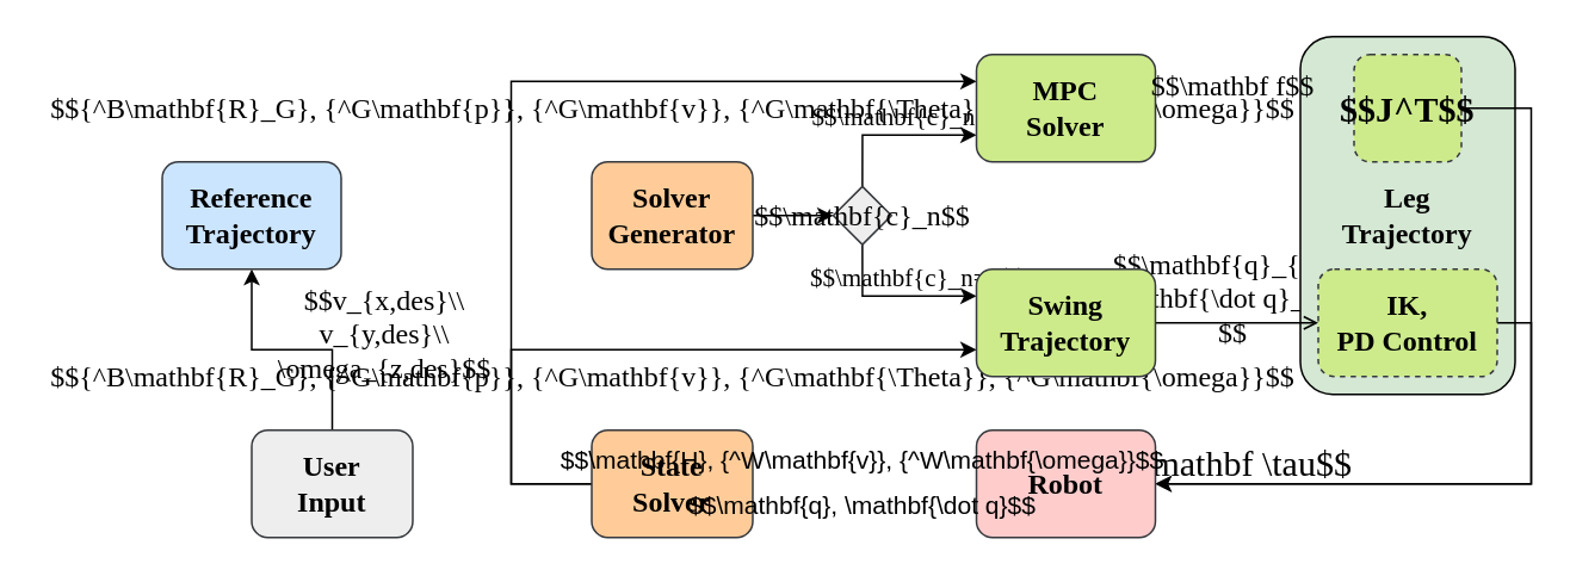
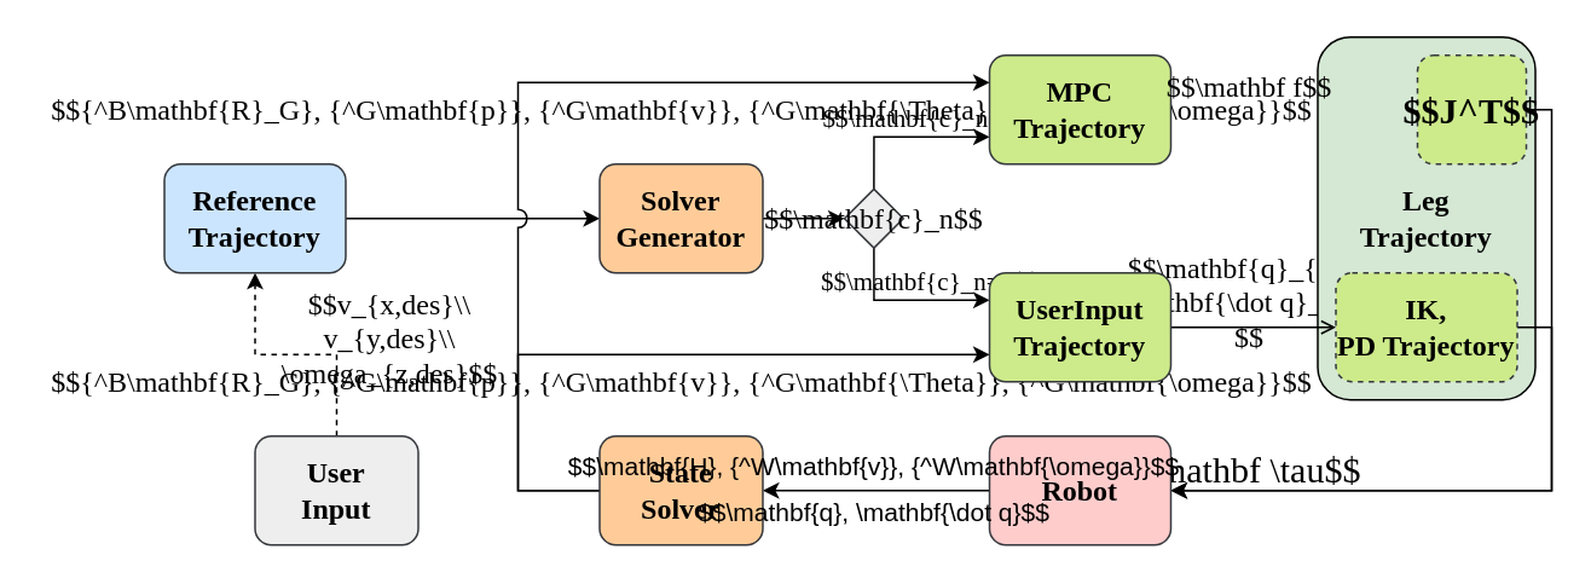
  <mxCell id="0" />
  <mxCell id="1" parent="0" />
  <mxCell id="2" value="$${^B\mathbf{R}_G}, {^G\mathbf{p}}, {^G\mathbf{v}}, {^G\mathbf{\Theta}}, {^G\mathbf{\omega}}$$" style="text;html=1;align=center;verticalAlign=middle;resizable=0;points=[];autosize=1;strokeColor=none;fillColor=none;fontSize=16;fontFamily=Times New Roman;" parent="1" vertex="1"><mxGeometry y="200" width="710" height="20" as="geometry" x="20" /></mxCell>
  <mxCell id="3" value="$${^B\mathbf{R}_G}, {^G\mathbf{p}}, {^G\mathbf{v}}, {^G\mathbf{\Theta}}, {^G\mathbf{\omega}}$$" style="text;html=1;align=center;verticalAlign=middle;resizable=0;points=[];autosize=1;strokeColor=none;fillColor=none;fontSize=16;fontFamily=Times New Roman;" parent="1" vertex="1"><mxGeometry y="50" width="710" height="20" as="geometry" x="20" /></mxCell>
  <mxCell id="4" value="$$\mathbf{q}_{des}&lt;br style=&quot;font-size: 16px;&quot;&gt;, \mathbf{\dot q}_{des}&lt;br style=&quot;font-size: 16px;&quot;&gt;$$" style="text;align=center;verticalAlign=middle;resizable=0;points=[];autosize=1;strokeColor=none;fillColor=none;fontFamily=Times New Roman;fontSize=16;html=1;labelBorderColor=none;" parent="1" vertex="1"><mxGeometry x="603" y="136.25" width="170" height="60" as="geometry" /></mxCell>
  <mxCell id="5" value="Leg&lt;br style=&quot;font-size: 16px;&quot;&gt;Trajectory" style="rounded=1;whiteSpace=wrap;html=1;fontFamily=Times New Roman;fontSize=16;fontStyle=1;sketch=0;shadow=0;glass=0;fillColor=#d5e8d4;strokeColor=#000000;" parent="1" vertex="1"><mxGeometry x="726" y="20" width="120" height="200" as="geometry" /></mxCell>
- <mxCell id="6" value="" style="edgeStyle=orthogonalEdgeStyle;html=1;rounded=0;fontFamily=Times New Roman;" parent="1" source="8" target="10" edge="1"><mxGeometry relative="1" as="geometry" /></mxCell>
+ <mxCell id="6" value="" style="edgeStyle=orthogonalEdgeStyle;html=1;rounded=0;fontFamily=Times New Roman;dashed=1;" parent="1" source="8" target="10" edge="1"><mxGeometry relative="1" as="geometry" /></mxCell>
  <mxCell id="7" value="$$v_{x,des}\\&lt;br&gt;v_{y,des}\\&lt;br&gt;\omega_{z,des}$$" style="edgeLabel;align=center;verticalAlign=middle;resizable=0;points=[];fontSize=16;fontFamily=Times New Roman;labelBackgroundColor=none;horizontal=1;html=1;fontColor=default;labelBorderColor=none;" parent="6" vertex="1" connectable="0"><mxGeometry x="-0.272" y="2" relative="1" as="geometry"><mxPoint x="32" y="-12" as="offset" /></mxGeometry></mxCell>
  <mxCell id="8" value="User&lt;br style=&quot;font-size: 16px;&quot;&gt;Input" style="rounded=1;whiteSpace=wrap;html=1;fontSize=16;fontFamily=Times New Roman;fontStyle=1;fillColor=#eeeeee;strokeColor=#36393d;" parent="1" vertex="1"><mxGeometry x="140" y="240" width="90" height="60" as="geometry" /></mxCell>
+ <mxCell id="9" value="" style="edgeStyle=none;html=1;fontFamily=Times New Roman;" parent="1" source="10" target="12" edge="1"><mxGeometry relative="1" as="geometry" /></mxCell>
  <mxCell id="10" value="Reference&lt;br style=&quot;font-size: 16px;&quot;&gt;Trajectory" style="rounded=1;whiteSpace=wrap;html=1;fontSize=16;fontFamily=Times New Roman;fontStyle=1;fillColor=#cce5ff;strokeColor=#36393d;" parent="1" vertex="1"><mxGeometry x="90" y="90" width="100" height="60" as="geometry" /></mxCell>
  <mxCell id="11" value="" style="edgeStyle=none;html=1;fontFamily=Times New Roman;" parent="1" source="12" target="17" edge="1"><mxGeometry relative="1" as="geometry" /></mxCell>
  <mxCell id="12" value="Solver&lt;br style=&quot;font-size: 16px;&quot;&gt;Generator" style="whiteSpace=wrap;html=1;rounded=1;fontSize=16;fontFamily=Times New Roman;fontStyle=1;fillColor=#ffcc99;strokeColor=#36393d;" parent="1" vertex="1"><mxGeometry x="330" y="90" width="90" height="60" as="geometry" /></mxCell>
  <mxCell id="13" style="edgeStyle=orthogonalEdgeStyle;rounded=0;html=1;entryX=0;entryY=0.75;entryDx=0;entryDy=0;exitX=0.5;exitY=0;exitDx=0;exitDy=0;fontFamily=Times New Roman;" parent="1" source="17" target="18" edge="1"><mxGeometry relative="1" as="geometry" /></mxCell>
  <mxCell id="14" value="$$\mathbf{c}_n=1$$" style="edgeLabel;html=1;align=center;verticalAlign=middle;resizable=0;points=[];fontFamily=Times New Roman;fontSize=14;labelBackgroundColor=none;" parent="13" vertex="1" connectable="0"><mxGeometry x="0.161" relative="1" as="geometry"><mxPoint x="6" y="-10" as="offset" /></mxGeometry></mxCell>
  <mxCell id="15" style="edgeStyle=orthogonalEdgeStyle;rounded=0;html=1;exitX=0.5;exitY=1;exitDx=0;exitDy=0;entryX=0;entryY=0.25;entryDx=0;entryDy=0;fontFamily=Times New Roman;" parent="1" source="17" target="20" edge="1"><mxGeometry relative="1" as="geometry" /></mxCell>
  <mxCell id="16" value="$$\mathbf{c}_n=0$$" style="edgeLabel;html=1;align=center;verticalAlign=middle;resizable=0;points=[];fontFamily=Times New Roman;fontSize=14;labelBackgroundColor=none;" parent="15" vertex="1" connectable="0"><mxGeometry x="0.23" relative="1" as="geometry"><mxPoint x="2" y="-10" as="offset" /></mxGeometry></mxCell>
  <mxCell id="17" value="$$\mathbf{c}_n$$" style="rhombus;whiteSpace=wrap;html=1;rounded=0;sketch=0;shadow=0;fontFamily=Times New Roman;fontSize=16;fillColor=#eeeeee;strokeColor=#36393d;" parent="1" vertex="1"><mxGeometry x="465" y="103.75" width="32.5" height="32.5" as="geometry" /></mxCell>
- <mxCell id="18" value="MPC&lt;br&gt;Solver" style="whiteSpace=wrap;html=1;rounded=1;fontSize=16;fontFamily=Times New Roman;fontStyle=1;fillColor=#cdeb8b;strokeColor=#36393d;" parent="1" vertex="1"><mxGeometry x="545" y="30" width="100" height="60" as="geometry" /></mxCell>
+ <mxCell id="18" value="MPC&lt;br&gt;Trajectory" style="whiteSpace=wrap;html=1;rounded=1;fontSize=16;fontFamily=Times New Roman;fontStyle=1;fillColor=#cdeb8b;strokeColor=#36393d;" parent="1" vertex="1"><mxGeometry x="545" y="30" width="100" height="60" as="geometry" /></mxCell>
  <mxCell id="19" value="" style="edgeStyle=orthogonalEdgeStyle;rounded=0;html=1;fontFamily=Times New Roman;entryX=0;entryY=0.5;entryDx=0;entryDy=0;endArrow=open;" parent="1" source="20" target="32" edge="1"><mxGeometry relative="1" as="geometry"><mxPoint x="756" y="180" as="targetPoint" /></mxGeometry></mxCell>
- <mxCell id="20" value="Swing&lt;br&gt;Trajectory" style="whiteSpace=wrap;html=1;rounded=1;fontSize=16;fontFamily=Times New Roman;fontStyle=1;fillColor=#cdeb8b;strokeColor=#36393d;" parent="1" vertex="1"><mxGeometry x="545" y="150" width="100" height="60" as="geometry" /></mxCell>
+ <mxCell id="20" value="UserInput&lt;br&gt;Trajectory" style="whiteSpace=wrap;html=1;rounded=1;fontSize=16;fontFamily=Times New Roman;fontStyle=1;fillColor=#cdeb8b;strokeColor=#36393d;" parent="1" vertex="1"><mxGeometry x="545" y="150" width="100" height="60" as="geometry" /></mxCell>
  <mxCell id="21" value="" style="edgeStyle=orthogonalEdgeStyle;rounded=0;html=1;exitX=1;exitY=0.5;exitDx=0;exitDy=0;entryX=1;entryY=0.5;entryDx=0;entryDy=0;fontFamily=Times New Roman;" parent="1" source="32" target="25" edge="1"><mxGeometry relative="1" as="geometry"><Array as="points"><mxPoint x="855" y="180" /><mxPoint x="855" y="270" /></Array><mxPoint x="816" y="180" as="sourcePoint" /></mxGeometry></mxCell>
  <mxCell id="22" style="edgeStyle=orthogonalEdgeStyle;rounded=0;html=1;entryX=1;entryY=0.5;entryDx=0;entryDy=0;exitX=1;exitY=0.5;exitDx=0;exitDy=0;fontFamily=Times New Roman;" parent="1" source="33" target="25" edge="1"><mxGeometry relative="1" as="geometry"><Array as="points"><mxPoint x="855" y="60" /><mxPoint x="855" y="270" /></Array><mxPoint x="836" y="60" as="sourcePoint" /></mxGeometry></mxCell>
  <mxCell id="23" value="$$\mathbf \tau$$" style="edgeLabel;html=1;align=center;verticalAlign=middle;resizable=0;points=[];fontFamily=Times New Roman;fontSize=20;labelBackgroundColor=none;" parent="22" vertex="1" connectable="0"><mxGeometry x="0.614" relative="1" as="geometry"><mxPoint x="-49" y="-13" as="offset" /></mxGeometry></mxCell>
+ <mxCell id="24" value="" style="edgeStyle=orthogonalEdgeStyle;rounded=0;html=1;fontFamily=Times New Roman;" parent="1" source="25" target="29" edge="1"><mxGeometry relative="1" as="geometry" /></mxCell>
  <mxCell id="25" value="Robot" style="whiteSpace=wrap;html=1;rounded=1;fontSize=16;fontFamily=Times New Roman;fontStyle=1;fillColor=#ffcccc;strokeColor=#36393d;" parent="1" vertex="1"><mxGeometry x="545" y="240" width="100" height="60" as="geometry" /></mxCell>
  <mxCell id="26" value="$$\mathbf f$$" style="text;html=1;align=center;verticalAlign=middle;resizable=0;points=[];autosize=1;strokeColor=none;fillColor=none;fontFamily=Times New Roman;fontSize=16;" parent="1" vertex="1"><mxGeometry x="633" y="37" width="110" height="20" as="geometry" /></mxCell>
  <mxCell id="27" style="edgeStyle=orthogonalEdgeStyle;rounded=0;html=1;exitX=0;exitY=0.5;exitDx=0;exitDy=0;entryX=0;entryY=0.75;entryDx=0;entryDy=0;fontFamily=Times New Roman;" parent="1" source="29" target="20" edge="1"><mxGeometry relative="1" as="geometry"><Array as="points"><mxPoint x="285" y="270" /><mxPoint x="285" y="195" /></Array></mxGeometry></mxCell>
  <mxCell id="28" style="edgeStyle=orthogonalEdgeStyle;rounded=0;html=1;entryX=0;entryY=0.25;entryDx=0;entryDy=0;jumpStyle=arc;jumpSize=10;fontFamily=Times New Roman;" parent="1" source="29" target="18" edge="1"><mxGeometry relative="1" as="geometry"><mxPoint x="285" y="40" as="targetPoint" /><Array as="points"><mxPoint x="285" y="270" /><mxPoint x="285" y="45" /></Array></mxGeometry></mxCell>
  <mxCell id="29" value="State&lt;br style=&quot;font-size: 16px;&quot;&gt;Solver" style="whiteSpace=wrap;html=1;rounded=1;fontSize=16;fontFamily=Times New Roman;fontStyle=1;fillColor=#ffcc99;strokeColor=#36393d;" parent="1" vertex="1"><mxGeometry x="330" y="240" width="90" height="60" as="geometry" /></mxCell>
  <mxCell id="30" value="$$\mathbf{H}, {^W\mathbf{v}}, {^W\mathbf{\omega}}$$" style="text;html=1;align=center;verticalAlign=middle;resizable=0;points=[];autosize=1;strokeColor=none;fillColor=none;fontSize=14;" parent="1" vertex="1"><mxGeometry x="306.25" y="247" width="350" height="20" as="geometry" /></mxCell>
  <mxCell id="31" value="&lt;span style=&quot;font-family: helvetica; font-size: 14px;&quot;&gt;$$\mathbf{q},&amp;nbsp;\mathbf{\dot q}$$&lt;/span&gt;" style="text;html=1;align=center;verticalAlign=middle;resizable=0;points=[];autosize=1;strokeColor=none;fillColor=none;fontFamily=Times New Roman;fontSize=14;" parent="1" vertex="1"><mxGeometry x="376.25" y="272" width="210" height="20" as="geometry" /></mxCell>
- <mxCell id="32" value="IK,&lt;br style=&quot;font-size: 16px&quot;&gt;PD Control" style="whiteSpace=wrap;html=1;rounded=1;fontSize=16;fontFamily=Times New Roman;fontStyle=1;fillColor=#cdeb8b;strokeColor=#36393d;dashed=1;" vertex="1" parent="1"><mxGeometry x="736" y="150" width="100" height="60" as="geometry" /></mxCell>
- <mxCell id="33" value="$$J^T$$" style="whiteSpace=wrap;html=1;rounded=1;fontSize=20;fontFamily=Times New Roman;fontStyle=1;fillColor=#cdeb8b;strokeColor=#36393d;dashed=1;" vertex="1" parent="1"><mxGeometry x="756" y="30" width="60" height="60" as="geometry" /></mxCell>
+ <mxCell id="32" value="IK,&lt;br style=&quot;font-size: 16px&quot;&gt;PD Trajectory" style="whiteSpace=wrap;html=1;rounded=1;fontSize=16;fontFamily=Times New Roman;fontStyle=1;fillColor=#cdeb8b;strokeColor=#36393d;dashed=1;" vertex="1" parent="1"><mxGeometry x="736" y="150" width="100" height="60" as="geometry" /></mxCell>
+ <mxCell id="33" value="$$J^T$$" style="whiteSpace=wrap;html=1;rounded=1;fontSize=20;fontFamily=Times New Roman;fontStyle=1;fillColor=#cdeb8b;strokeColor=#36393d;dashed=1;" vertex="1" parent="1"><mxGeometry x="781" y="30" width="60" height="60" as="geometry" /></mxCell>
